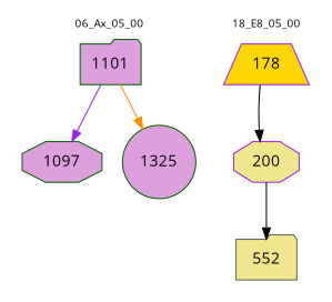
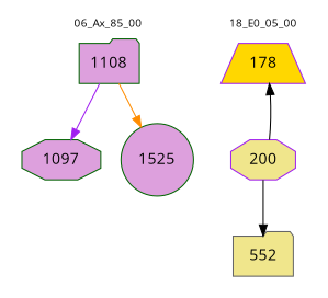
  digraph {
    fontname="Open Sans"
    node [color=darkgreen fillcolor=plum fontname="Open Sans" shape=folder style=filled]
    edge [color=black fontname="Open Sans"]
-   n1 [label=1101]
+   n1 [label=1108]
    n2 [label=1097 shape=octagon]
-   n3 [label=1325 shape=circle]
+   n3 [label=1525 shape=circle]
    n4 [color=purple fillcolor=gold label=178 shape=trapezium]
    n5 [color=purple fillcolor=khaki label=200 shape=octagon]
    n6 [color=gray40 fillcolor=khaki label=552]
    subgraph cluster_1 {
      color=white
      fontsize=10
-     label="06_Ax_05_00"
+     label="06_Ax_85_00"
      n1
      n2
      n3
    }
    subgraph cluster_2 {
      color=white
      fontsize=10
-     label="18_E8_05_00"
+     label="18_E0_05_00"
      n4
      n5
      n6
    }
    n1 -> n2 [color=purple]
    n1 -> n3 [color=darkorange]
-   n4 -> n5
+   n5 -> n4
    n5 -> n6
  }
